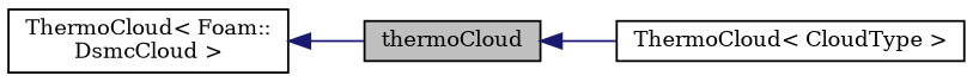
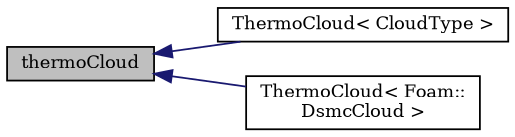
  digraph {
    fontname="DejaVu Serif"
    rankdir=LR
    node [color=black fontname="DejaVu Serif" fontsize=10 shape=record]
    edge [color=midnightblue dir=back fontname="DejaVu Serif" fontsize=10 labelfontname=FreeSans labelfontsize=10 style=solid]
    n1 [fillcolor=grey75 fontcolor=black height=0.2 label=thermoCloud style=filled width=0.4]
    n2 [height=0.2 label="ThermoCloud\< CloudType \>" width=0.4]
    n3 [height=0.2 label="ThermoCloud\< Foam::\lDsmcCloud \>" width=0.4]
    n1 -> n2
-   n3 -> n1
+   n1 -> n3
  }
